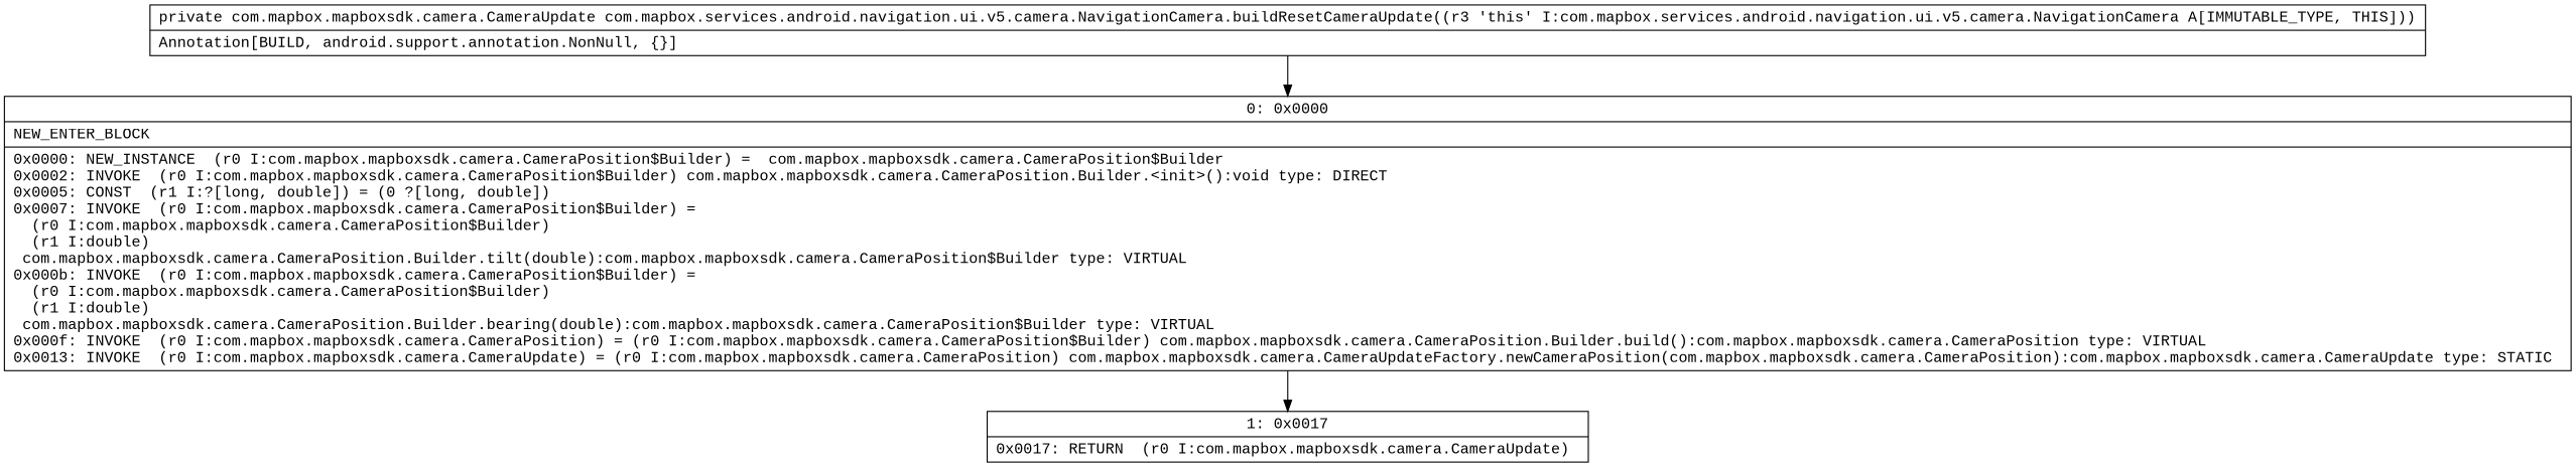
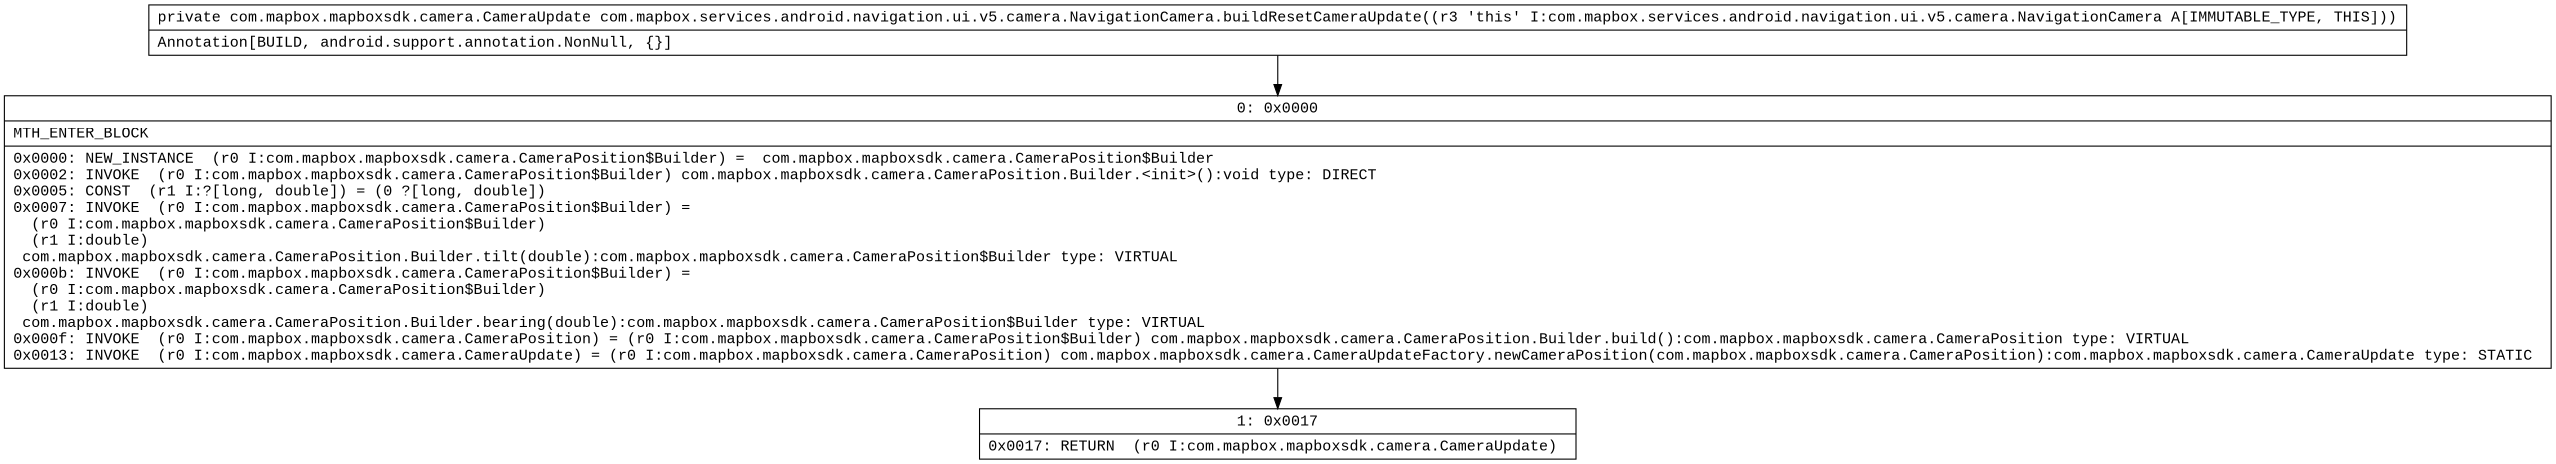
  digraph {
    fontname="Liberation Mono"
    node [shape=record fontname="Liberation Mono"]
    edge [fontname="Liberation Mono"]
-   n1 [label="{0\:\ 0x0000|NEW_ENTER_BLOCK\l|0x0000: NEW_INSTANCE  (r0 I:com.mapbox.mapboxsdk.camera.CameraPosition$Builder) =  com.mapbox.mapboxsdk.camera.CameraPosition$Builder \l0x0002: INVOKE  (r0 I:com.mapbox.mapboxsdk.camera.CameraPosition$Builder) com.mapbox.mapboxsdk.camera.CameraPosition.Builder.\<init\>():void type: DIRECT \l0x0005: CONST  (r1 I:?[long, double]) = (0 ?[long, double]) \l0x0007: INVOKE  (r0 I:com.mapbox.mapboxsdk.camera.CameraPosition$Builder) = \l  (r0 I:com.mapbox.mapboxsdk.camera.CameraPosition$Builder)\l  (r1 I:double)\l com.mapbox.mapboxsdk.camera.CameraPosition.Builder.tilt(double):com.mapbox.mapboxsdk.camera.CameraPosition$Builder type: VIRTUAL \l0x000b: INVOKE  (r0 I:com.mapbox.mapboxsdk.camera.CameraPosition$Builder) = \l  (r0 I:com.mapbox.mapboxsdk.camera.CameraPosition$Builder)\l  (r1 I:double)\l com.mapbox.mapboxsdk.camera.CameraPosition.Builder.bearing(double):com.mapbox.mapboxsdk.camera.CameraPosition$Builder type: VIRTUAL \l0x000f: INVOKE  (r0 I:com.mapbox.mapboxsdk.camera.CameraPosition) = (r0 I:com.mapbox.mapboxsdk.camera.CameraPosition$Builder) com.mapbox.mapboxsdk.camera.CameraPosition.Builder.build():com.mapbox.mapboxsdk.camera.CameraPosition type: VIRTUAL \l0x0013: INVOKE  (r0 I:com.mapbox.mapboxsdk.camera.CameraUpdate) = (r0 I:com.mapbox.mapboxsdk.camera.CameraPosition) com.mapbox.mapboxsdk.camera.CameraUpdateFactory.newCameraPosition(com.mapbox.mapboxsdk.camera.CameraPosition):com.mapbox.mapboxsdk.camera.CameraUpdate type: STATIC \l}"]
+   n1 [label="{0\:\ 0x0000|MTH_ENTER_BLOCK\l|0x0000: NEW_INSTANCE  (r0 I:com.mapbox.mapboxsdk.camera.CameraPosition$Builder) =  com.mapbox.mapboxsdk.camera.CameraPosition$Builder \l0x0002: INVOKE  (r0 I:com.mapbox.mapboxsdk.camera.CameraPosition$Builder) com.mapbox.mapboxsdk.camera.CameraPosition.Builder.\<init\>():void type: DIRECT \l0x0005: CONST  (r1 I:?[long, double]) = (0 ?[long, double]) \l0x0007: INVOKE  (r0 I:com.mapbox.mapboxsdk.camera.CameraPosition$Builder) = \l  (r0 I:com.mapbox.mapboxsdk.camera.CameraPosition$Builder)\l  (r1 I:double)\l com.mapbox.mapboxsdk.camera.CameraPosition.Builder.tilt(double):com.mapbox.mapboxsdk.camera.CameraPosition$Builder type: VIRTUAL \l0x000b: INVOKE  (r0 I:com.mapbox.mapboxsdk.camera.CameraPosition$Builder) = \l  (r0 I:com.mapbox.mapboxsdk.camera.CameraPosition$Builder)\l  (r1 I:double)\l com.mapbox.mapboxsdk.camera.CameraPosition.Builder.bearing(double):com.mapbox.mapboxsdk.camera.CameraPosition$Builder type: VIRTUAL \l0x000f: INVOKE  (r0 I:com.mapbox.mapboxsdk.camera.CameraPosition) = (r0 I:com.mapbox.mapboxsdk.camera.CameraPosition$Builder) com.mapbox.mapboxsdk.camera.CameraPosition.Builder.build():com.mapbox.mapboxsdk.camera.CameraPosition type: VIRTUAL \l0x0013: INVOKE  (r0 I:com.mapbox.mapboxsdk.camera.CameraUpdate) = (r0 I:com.mapbox.mapboxsdk.camera.CameraPosition) com.mapbox.mapboxsdk.camera.CameraUpdateFactory.newCameraPosition(com.mapbox.mapboxsdk.camera.CameraPosition):com.mapbox.mapboxsdk.camera.CameraUpdate type: STATIC \l}"]
    n2 [label="{1\:\ 0x0017|0x0017: RETURN  (r0 I:com.mapbox.mapboxsdk.camera.CameraUpdate) \l}"]
    n3 [label="{private com.mapbox.mapboxsdk.camera.CameraUpdate com.mapbox.services.android.navigation.ui.v5.camera.NavigationCamera.buildResetCameraUpdate((r3 'this' I:com.mapbox.services.android.navigation.ui.v5.camera.NavigationCamera A[IMMUTABLE_TYPE, THIS]))  | Annotation[BUILD, android.support.annotation.NonNull, \{\}]\l}"]
    n1 -> n2
    n3 -> n1
  }
